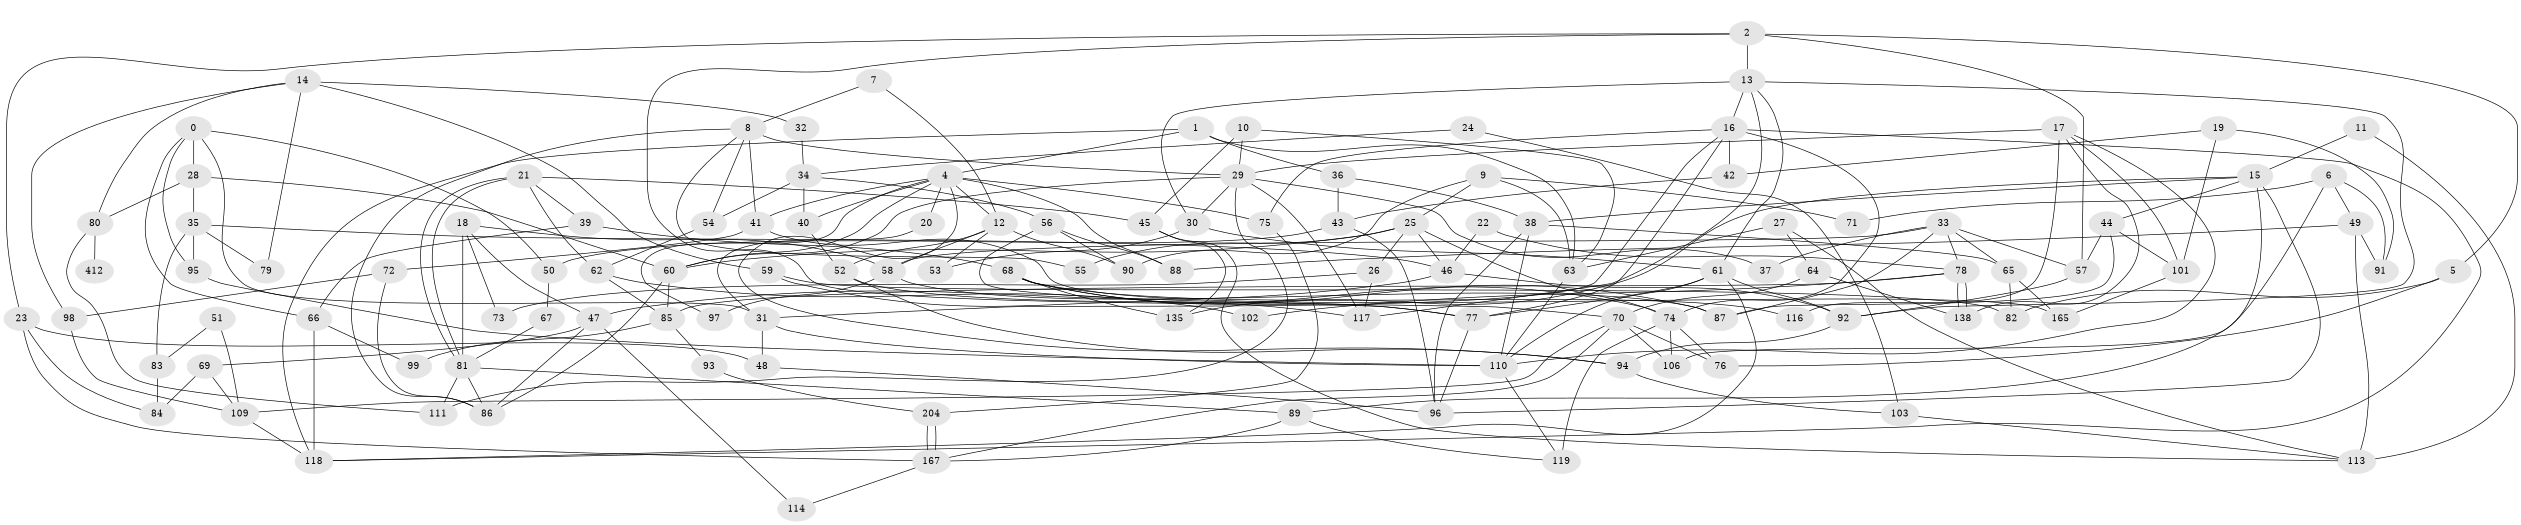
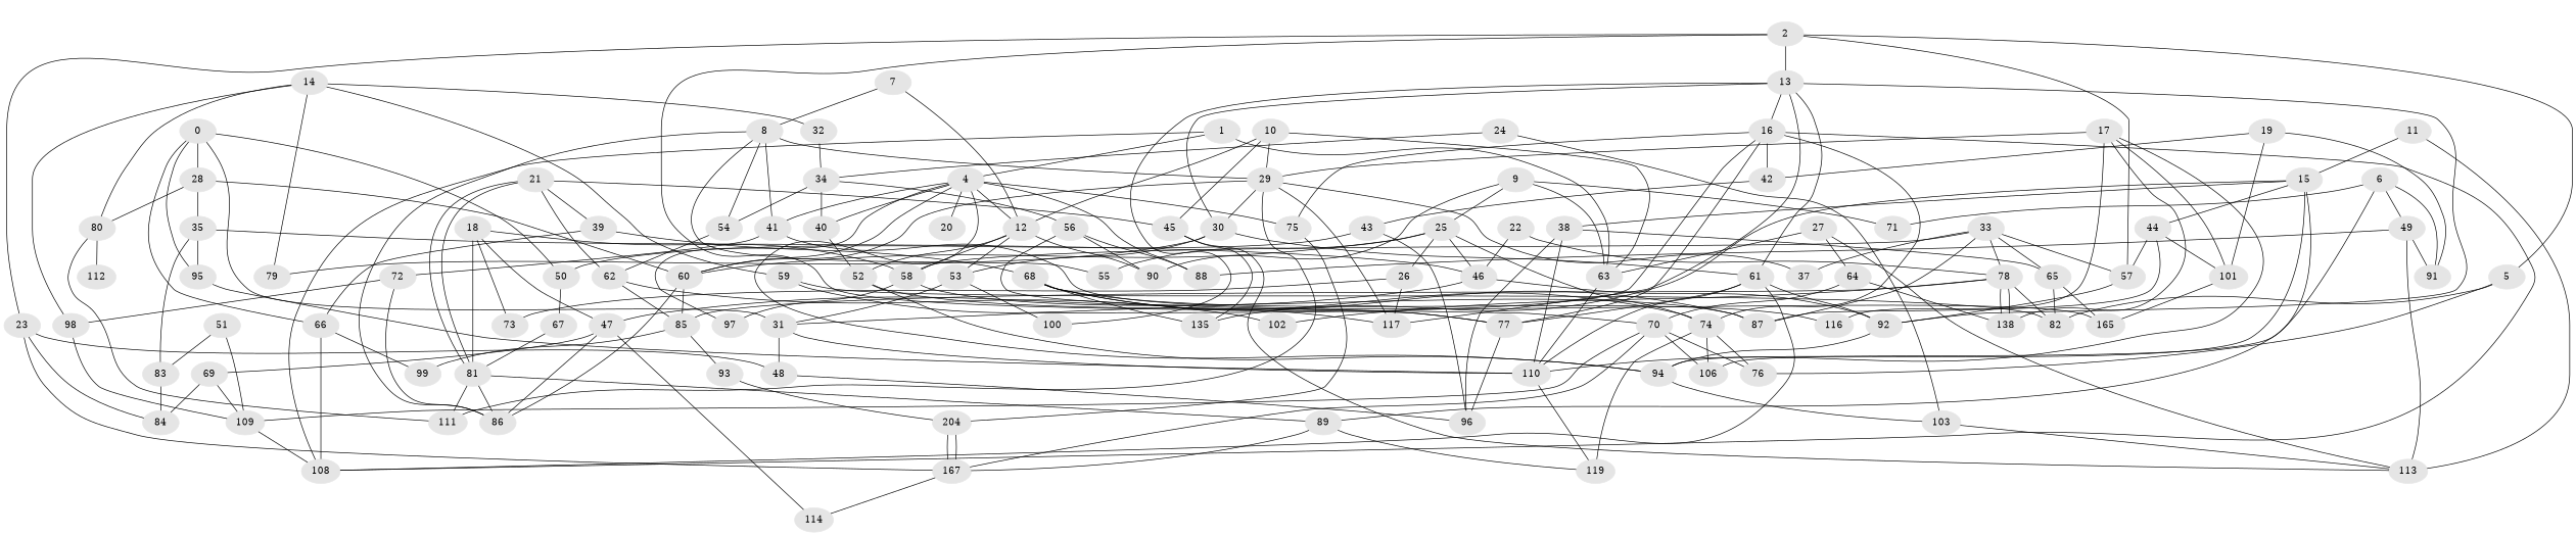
  graph {
    node [color=gray90 style=filled]
    1
    4
-   36
    63
-   118
+   118 [label=108]
    12
    20
    40
    41
    60
    75
    88
    94
    97
    38
    43
    110
    2
    5
    13
    23
    57
    77
    76
    82
    16
    30
    61
    92
+   100
    117
    48
    84
    n34 [label=167]
    96
    n36 [label=0]
    28
    31
    50
    66
    95
    80
    35
    67
    99
    52
    53
    58
    90
    72
    n51 [label=165]
    86
    85
    n54 [label=204]
    103
    n56 [label=138]
    78
    102
    6
    49
    71
    91
    106
    113
    7
    8
    29
    54
    55
    37
    111
    62
    9
    25
    26
    74
    46
    51
    83
    109
    10
    45
    n83 [label=135]
    11
    15
    44
    89
    73
    87
    42
    79
    14
    32
    59
    98
    34
-   112 [label=412]
+   112
    65
    101
    119
    17
    116
    18
    47
    81
    69
    114
    19
    21
    39
    68
    22
    24
    56
    27
    64
    70
    33
    93
    1 -- 4
-   1 -- 36
    1 -- 63
    1 -- 118
    4 -- 12
    4 -- 20
    4 -- 40
    4 -- 41
    4 -- 60
    4 -- 75
    4 -- 88
    4 -- 94
    4 -- 97
-   36 -- 38
-   36 -- 43
    63 -- 110
    12 -- 52
    12 -- 53
    12 -- 58
    12 -- 90
-   20 -- 31
+   53 -- 31
    40 -- 52
    41 -- 72
    41 -- n51
    60 -- 86
    60 -- 85
    75 -- n54
    94 -- 103
    38 -- 110
    38 -- 96
    38 -- 65
    43 -- 96
    43 -- 50
    110 -- 119
    2 -- 5
    2 -- 13
    2 -- 23
    2 -- 57
    2 -- 77
    5 -- 76
    5 -- 82
    13 -- 16
    13 -- 30
    13 -- 61
    13 -- 92
+   13 -- 100
    13 -- 117
    23 -- 48
    23 -- 84
    23 -- n34
    57 -- 92
    77 -- 96
    16 -- 118
    16 -- 75
    16 -- 77
    16 -- 31
    16 -- 74
    16 -- 42
    30 -- 61
    30 -- 53
-   35 -- 79
+   30 -- 79
    61 -- 118
    61 -- 110
    61 -- 77
    61 -- 92
    92 -- 94
    48 -- 96
    n34 -- 114
    n36 -- 28
    n36 -- 31
    n36 -- 50
    n36 -- 66
    n36 -- 95
    28 -- 60
    28 -- 80
    28 -- 35
    31 -- 110
    31 -- 48
    50 -- 67
    66 -- 118
    66 -- 99
    95 -- 110
    80 -- 111
    80 -- 112
    35 -- 95
    35 -- 46
    35 -- 83
    67 -- 81
    52 -- 94
    52 -- 77
+   53 -- 100
    58 -- 97
    58 -- 87
    72 -- 86
    72 -- 98
    85 -- 99
    85 -- 93
    n54 -- n34
    n54 -- n34
    103 -- 113
+   78 -- 82
    78 -- 85
    78 -- n56
    78 -- n56
    78 -- 102
    6 -- 49
    6 -- 71
    6 -- 91
    6 -- 106
    49 -- 88
    49 -- 91
    49 -- 113
    7 -- 12
    7 -- 8
    8 -- 41
    8 -- 86
    8 -- 29
    8 -- 54
    8 -- 55
    29 -- 60
    29 -- 30
    29 -- 117
    29 -- 37
    29 -- 111
    54 -- 62
    62 -- 85
    62 -- 102
    9 -- 63
    9 -- 90
    9 -- 71
    9 -- 25
    25 -- 60
    25 -- 55
    25 -- 26
    25 -- 74
    25 -- 46
    26 -- 117
    26 -- 73
    74 -- 76
    74 -- 106
    74 -- 119
    46 -- 92
    46 -- 47
    51 -- 83
    51 -- 109
    83 -- 84
    109 -- 118
    10 -- 63
+   10 -- 12
    10 -- 29
    10 -- 45
    45 -- 113
    45 -- n83
    11 -- 113
    11 -- 15
    15 -- 38
-   15 -- 96
+   15 -- 94
    15 -- n83
    15 -- 44
    15 -- 89
    44 -- 57
    44 -- 87
    44 -- 101
    89 -- n34
    89 -- 119
    42 -- 43
    14 -- 80
    14 -- 79
    14 -- 32
    14 -- 59
    14 -- 98
    32 -- 34
    59 -- 82
    59 -- 117
    98 -- 109
    34 -- 40
    34 -- 54
    34 -- 56
    65 -- 82
    65 -- n51
    101 -- n51
    17 -- 110
    17 -- n56
    17 -- 29
    17 -- 101
    17 -- 116
    18 -- 58
    18 -- 73
    18 -- 47
    18 -- 81
    47 -- 86
    47 -- 69
    47 -- 114
    81 -- 86
    81 -- 111
    81 -- 89
    69 -- 84
    69 -- 109
    19 -- 91
    19 -- 42
    19 -- 101
    21 -- 62
    21 -- 45
    21 -- 81
    21 -- 81
    21 -- 39
    39 -- 66
    39 -- 68
    68 -- 74
    68 -- n83
    68 -- 87
    68 -- 116
    22 -- 78
    22 -- 46
    24 -- 103
    24 -- 34
    56 -- 88
    56 -- 90
    56 -- 70
    27 -- 63
    27 -- 113
    27 -- 64
    64 -- n56
    64 -- 70
    70 -- 76
    70 -- n34
    70 -- 106
    70 -- 109
    33 -- 57
    33 -- 58
    33 -- 78
    33 -- 37
    33 -- 87
    33 -- 65
    93 -- n54
  }
